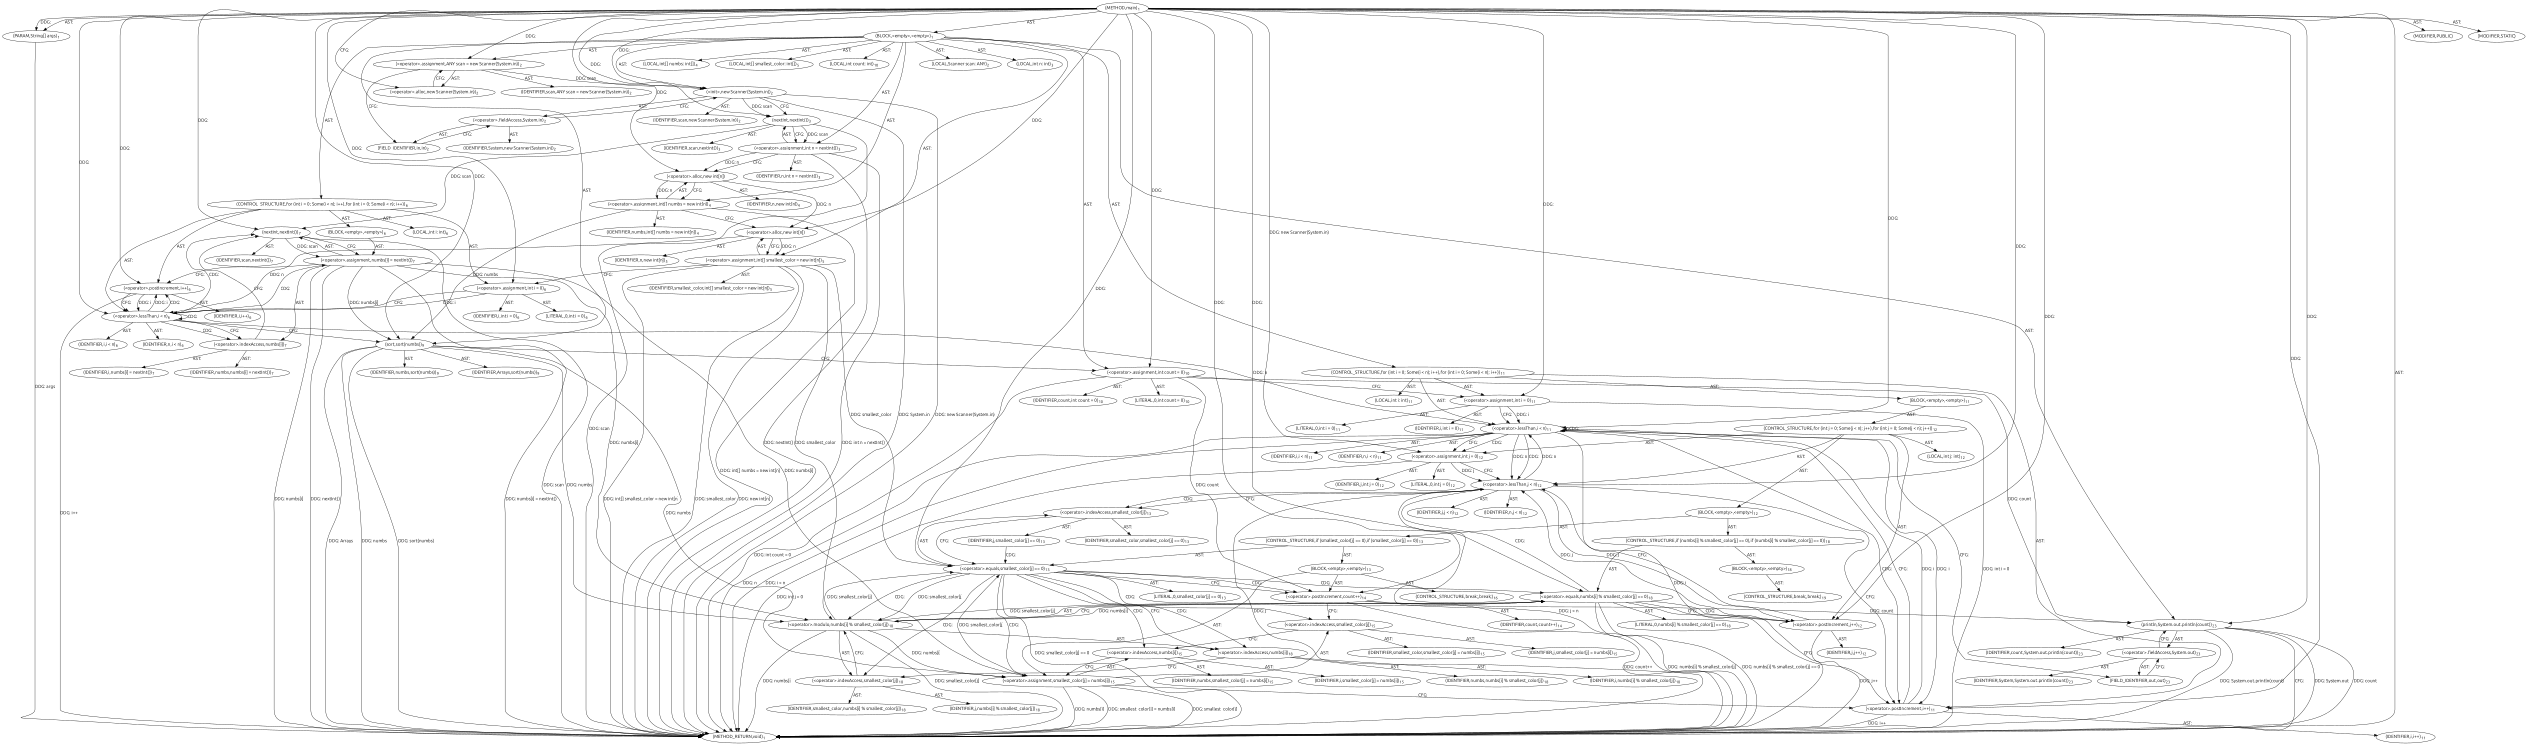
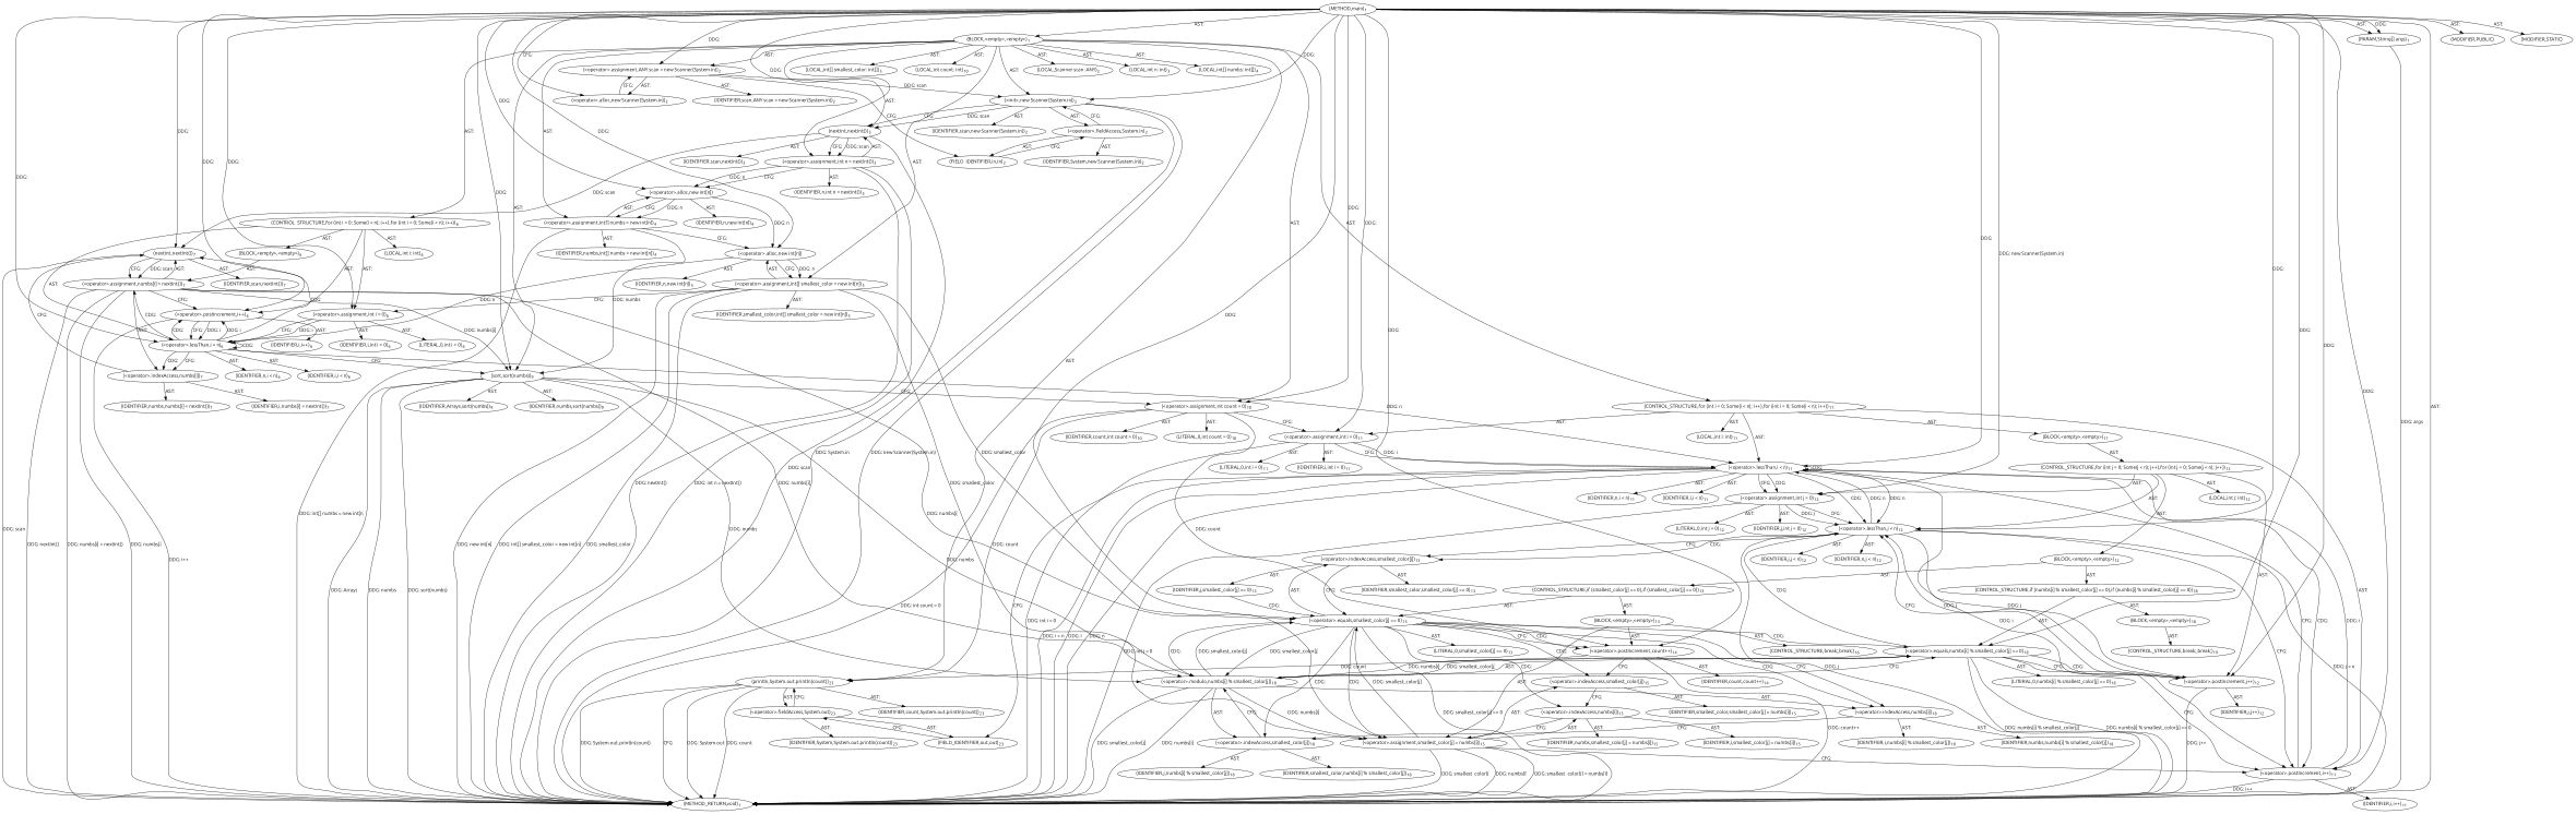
  digraph {
    fontname=Ubuntu
    node [fontname=Ubuntu]
    edge [fontname=Ubuntu]
    n1 [label=<(METHOD,main)<SUB>1</SUB>>]
    n2 [label=<(PARAM,String[] args)<SUB>1</SUB>>]
    n3 [label=<(BLOCK,&lt;empty&gt;,&lt;empty&gt;)<SUB>1</SUB>>]
    n4 [label=<(&lt;operator&gt;.assignment,ANY scan = new Scanner(System.in))<SUB>2</SUB>>]
    n5 [label=<(&lt;operator&gt;.alloc,new Scanner(System.in))<SUB>2</SUB>>]
    n6 [label=<(&lt;init&gt;,new Scanner(System.in))<SUB>2</SUB>>]
    n7 [label=<(nextInt,nextInt())<SUB>3</SUB>>]
    n8 [label=<(&lt;operator&gt;.alloc,new int[n])>]
    n9 [label=<(&lt;operator&gt;.alloc,new int[n])>]
    n10 [label=<(&lt;operator&gt;.assignment,int i = 0)<SUB>6</SUB>>]
    n11 [label=<(&lt;operator&gt;.lessThan,i &lt; n)<SUB>6</SUB>>]
    n12 [label=<(&lt;operator&gt;.postIncrement,i++)<SUB>6</SUB>>]
    n13 [label=<(nextInt,nextInt())<SUB>7</SUB>>]
    n14 [label=<(sort,sort(numbs))<SUB>9</SUB>>]
    n15 [label=<(&lt;operator&gt;.assignment,int count = 0)<SUB>10</SUB>>]
    n16 [label=<(&lt;operator&gt;.assignment,int i = 0)<SUB>11</SUB>>]
    n17 [label=<(&lt;operator&gt;.lessThan,i &lt; n)<SUB>11</SUB>>]
    n18 [label=<(&lt;operator&gt;.postIncrement,i++)<SUB>11</SUB>>]
    n19 [label=<(&lt;operator&gt;.assignment,int j = 0)<SUB>12</SUB>>]
    n20 [label=<(&lt;operator&gt;.lessThan,j &lt; n)<SUB>12</SUB>>]
    n21 [label=<(&lt;operator&gt;.postIncrement,j++)<SUB>12</SUB>>]
    n22 [label=<(&lt;operator&gt;.equals,smallest_color[j] == 0)<SUB>13</SUB>>]
    n23 [label=<(&lt;operator&gt;.postIncrement,count++)<SUB>14</SUB>>]
    n24 [label=<(&lt;operator&gt;.equals,numbs[i] % smallest_color[j] == 0)<SUB>18</SUB>>]
    n25 [label=<(println,System.out.println(count))<SUB>23</SUB>>]
    n26 [label=<(MODIFIER,PUBLIC)>]
    n27 [label=<(MODIFIER,STATIC)>]
    n28 [label=<(METHOD_RETURN,void)<SUB>1</SUB>>]
    n29 [label=<(LOCAL,Scanner scan: ANY)<SUB>2</SUB>>]
    n30 [label=<(LOCAL,int n: int)<SUB>3</SUB>>]
    n31 [label=<(&lt;operator&gt;.assignment,int n = nextInt())<SUB>3</SUB>>]
    n32 [label=<(LOCAL,int[] numbs: int[])<SUB>4</SUB>>]
    n33 [label=<(&lt;operator&gt;.assignment,int[] numbs = new int[n])<SUB>4</SUB>>]
    n34 [label=<(LOCAL,int[] smallest_color: int[])<SUB>5</SUB>>]
    n35 [label=<(&lt;operator&gt;.assignment,int[] smallest_color = new int[n])<SUB>5</SUB>>]
    n36 [label=<(CONTROL_STRUCTURE,for (int i = 0; Some(i &lt; n); i++),for (int i = 0; Some(i &lt; n); i++))<SUB>6</SUB>>]
    n37 [label=<(LOCAL,int count: int)<SUB>10</SUB>>]
    n38 [label=<(CONTROL_STRUCTURE,for (int i = 0; Some(i &lt; n); i++),for (int i = 0; Some(i &lt; n); i++))<SUB>11</SUB>>]
    n39 [label=<(IDENTIFIER,scan,ANY scan = new Scanner(System.in))<SUB>2</SUB>>]
    n40 [label=<(FIELD_IDENTIFIER,in,in)<SUB>2</SUB>>]
    n41 [label=<(IDENTIFIER,scan,new Scanner(System.in))<SUB>2</SUB>>]
    n42 [label=<(&lt;operator&gt;.fieldAccess,System.in)<SUB>2</SUB>>]
    n43 [label=<(IDENTIFIER,scan,nextInt())<SUB>3</SUB>>]
    n44 [label=<(IDENTIFIER,n,new int[n])<SUB>4</SUB>>]
    n45 [label=<(IDENTIFIER,n,new int[n])<SUB>5</SUB>>]
    n46 [label=<(IDENTIFIER,i,int i = 0)<SUB>6</SUB>>]
    n47 [label=<(LITERAL,0,int i = 0)<SUB>6</SUB>>]
    n48 [label=<(IDENTIFIER,i,i &lt; n)<SUB>6</SUB>>]
    n49 [label=<(IDENTIFIER,n,i &lt; n)<SUB>6</SUB>>]
    n50 [label=<(&lt;operator&gt;.assignment,numbs[i] = nextInt())<SUB>7</SUB>>]
    n51 [label=<(&lt;operator&gt;.indexAccess,numbs[i])<SUB>7</SUB>>]
    n52 [label=<(IDENTIFIER,i,i++)<SUB>6</SUB>>]
    n53 [label=<(IDENTIFIER,scan,nextInt())<SUB>7</SUB>>]
    n54 [label=<(&lt;operator&gt;.modulo,numbs[i] % smallest_color[j])<SUB>18</SUB>>]
    n55 [label=<(&lt;operator&gt;.assignment,smallest_color[j] = numbs[i])<SUB>15</SUB>>]
    n56 [label=<(IDENTIFIER,Arrays,sort(numbs))<SUB>9</SUB>>]
    n57 [label=<(IDENTIFIER,numbs,sort(numbs))<SUB>9</SUB>>]
    n58 [label=<(IDENTIFIER,count,int count = 0)<SUB>10</SUB>>]
    n59 [label=<(LITERAL,0,int count = 0)<SUB>10</SUB>>]
    n60 [label=<(IDENTIFIER,i,int i = 0)<SUB>11</SUB>>]
    n61 [label=<(LITERAL,0,int i = 0)<SUB>11</SUB>>]
    n62 [label=<(IDENTIFIER,i,i &lt; n)<SUB>11</SUB>>]
    n63 [label=<(IDENTIFIER,n,i &lt; n)<SUB>11</SUB>>]
    n64 [label=<(FIELD_IDENTIFIER,out,out)<SUB>23</SUB>>]
    n65 [label=<(IDENTIFIER,i,i++)<SUB>11</SUB>>]
    n66 [label=<(IDENTIFIER,j,int j = 0)<SUB>12</SUB>>]
    n67 [label=<(LITERAL,0,int j = 0)<SUB>12</SUB>>]
    n68 [label=<(IDENTIFIER,j,j &lt; n)<SUB>12</SUB>>]
    n69 [label=<(IDENTIFIER,n,j &lt; n)<SUB>12</SUB>>]
    n70 [label=<(&lt;operator&gt;.indexAccess,smallest_color[j])<SUB>13</SUB>>]
    n71 [label=<(IDENTIFIER,j,j++)<SUB>12</SUB>>]
    n72 [label=<(LITERAL,0,smallest_color[j] == 0)<SUB>13</SUB>>]
    n73 [label=<(&lt;operator&gt;.indexAccess,smallest_color[j])<SUB>15</SUB>>]
    n74 [label=<(&lt;operator&gt;.indexAccess,numbs[i])<SUB>15</SUB>>]
    n75 [label=<(&lt;operator&gt;.indexAccess,numbs[i])<SUB>18</SUB>>]
    n76 [label=<(&lt;operator&gt;.indexAccess,smallest_color[j])<SUB>18</SUB>>]
    n77 [label=<(IDENTIFIER,count,count++)<SUB>14</SUB>>]
    n78 [label=<(LITERAL,0,numbs[i] % smallest_color[j] == 0)<SUB>18</SUB>>]
    n79 [label=<(&lt;operator&gt;.fieldAccess,System.out)<SUB>23</SUB>>]
    n80 [label=<(IDENTIFIER,count,System.out.println(count))<SUB>23</SUB>>]
    n81 [label=<(IDENTIFIER,n,int n = nextInt())<SUB>3</SUB>>]
    n82 [label=<(IDENTIFIER,numbs,int[] numbs = new int[n])<SUB>4</SUB>>]
    n83 [label=<(IDENTIFIER,smallest_color,int[] smallest_color = new int[n])<SUB>5</SUB>>]
    n84 [label=<(LOCAL,int i: int)<SUB>6</SUB>>]
    n85 [label=<(BLOCK,&lt;empty&gt;,&lt;empty&gt;)<SUB>6</SUB>>]
    n86 [label=<(LOCAL,int i: int)<SUB>11</SUB>>]
    n87 [label=<(BLOCK,&lt;empty&gt;,&lt;empty&gt;)<SUB>11</SUB>>]
    n88 [label=<(IDENTIFIER,System,new Scanner(System.in))<SUB>2</SUB>>]
    n89 [label=<(IDENTIFIER,numbs,numbs[i] = nextInt())<SUB>7</SUB>>]
    n90 [label=<(IDENTIFIER,i,numbs[i] = nextInt())<SUB>7</SUB>>]
    n91 [label=<(CONTROL_STRUCTURE,for (int j = 0; Some(j &lt; n); j++),for (int j = 0; Some(j &lt; n); j++))<SUB>12</SUB>>]
    n92 [label=<(LOCAL,int j: int)<SUB>12</SUB>>]
    n93 [label=<(BLOCK,&lt;empty&gt;,&lt;empty&gt;)<SUB>12</SUB>>]
    n94 [label=<(CONTROL_STRUCTURE,if (smallest_color[j] == 0),if (smallest_color[j] == 0))<SUB>13</SUB>>]
    n95 [label=<(CONTROL_STRUCTURE,if (numbs[i] % smallest_color[j] == 0),if (numbs[i] % smallest_color[j] == 0))<SUB>18</SUB>>]
    n96 [label=<(IDENTIFIER,smallest_color,smallest_color[j] == 0)<SUB>13</SUB>>]
    n97 [label=<(IDENTIFIER,j,smallest_color[j] == 0)<SUB>13</SUB>>]
    n98 [label=<(BLOCK,&lt;empty&gt;,&lt;empty&gt;)<SUB>13</SUB>>]
    n99 [label=<(BLOCK,&lt;empty&gt;,&lt;empty&gt;)<SUB>18</SUB>>]
    n100 [label=<(CONTROL_STRUCTURE,break;,break;)<SUB>16</SUB>>]
    n101 [label=<(IDENTIFIER,smallest_color,smallest_color[j] = numbs[i])<SUB>15</SUB>>]
-   n102 [label=<(IDENTIFIER,j,smallest_color[j] = numbs[i])<SUB>15</SUB>>]
    n103 [label=<(IDENTIFIER,numbs,smallest_color[j] = numbs[i])<SUB>15</SUB>>]
    n104 [label=<(IDENTIFIER,i,smallest_color[j] = numbs[i])<SUB>15</SUB>>]
    n105 [label=<(IDENTIFIER,numbs,numbs[i] % smallest_color[j])<SUB>18</SUB>>]
    n106 [label=<(IDENTIFIER,i,numbs[i] % smallest_color[j])<SUB>18</SUB>>]
    n107 [label=<(IDENTIFIER,smallest_color,numbs[i] % smallest_color[j])<SUB>18</SUB>>]
    n108 [label=<(IDENTIFIER,j,numbs[i] % smallest_color[j])<SUB>18</SUB>>]
    n109 [label=<(CONTROL_STRUCTURE,break;,break;)<SUB>19</SUB>>]
    n110 [label=<(IDENTIFIER,System,System.out.println(count))<SUB>23</SUB>>]
    n1 -> n2 [label="AST: "]
    n1 -> n2 [label="DDG: "]
    n1 -> n3 [label="AST: "]
    n1 -> n4 [label="DDG: "]
    n1 -> n5 [label="CFG: "]
    n1 -> n6 [label="DDG: "]
    n1 -> n7 [label="DDG: "]
    n1 -> n8 [label="DDG: "]
    n1 -> n9 [label="DDG: "]
    n1 -> n10 [label="DDG: "]
    n1 -> n11 [label="DDG: "]
    n1 -> n12 [label="DDG: "]
    n1 -> n13 [label="DDG: "]
    n1 -> n14 [label="DDG: "]
    n1 -> n15 [label="DDG: "]
    n1 -> n16 [label="DDG: "]
    n1 -> n17 [label="DDG: "]
    n1 -> n18 [label="DDG: "]
    n1 -> n19 [label="DDG: new Scanner(System.in)"]
    n1 -> n20 [label="DDG: "]
    n1 -> n21 [label="DDG: "]
    n1 -> n22 [label="DDG: "]
    n1 -> n23 [label="DDG: "]
    n1 -> n24 [label="DDG: "]
-   n1 -> n25 [label="DDG: "]
    n1 -> n26 [label="AST: "]
    n1 -> n27 [label="AST: "]
    n1 -> n28 [label="AST: "]
    n2 -> n28 [label="DDG: args"]
    n3 -> n4 [label="AST: "]
    n3 -> n6 [label="AST: "]
    n3 -> n14 [label="AST: "]
    n3 -> n15 [label="AST: "]
    n3 -> n25 [label="AST: "]
    n3 -> n29 [label="AST: "]
    n3 -> n30 [label="AST: "]
    n3 -> n31 [label="AST: "]
    n3 -> n32 [label="AST: "]
    n3 -> n33 [label="AST: "]
    n3 -> n34 [label="AST: "]
    n3 -> n35 [label="AST: "]
    n3 -> n36 [label="AST: "]
    n3 -> n37 [label="AST: "]
    n3 -> n38 [label="AST: "]
    n4 -> n5 [label="AST: "]
    n4 -> n6 [label="DDG: scan"]
    n4 -> n39 [label="AST: "]
    n4 -> n40 [label="CFG: "]
    n5 -> n4 [label="CFG: "]
    n6 -> n7 [label="CFG: "]
    n6 -> n7 [label="DDG: scan"]
    n6 -> n28 [label="DDG: System.in"]
    n6 -> n28 [label="DDG: new Scanner(System.in)"]
    n6 -> n41 [label="AST: "]
    n6 -> n42 [label="AST: "]
    n7 -> n13 [label="DDG: scan"]
    n7 -> n28 [label="DDG: scan"]
    n7 -> n31 [label="CFG: "]
    n7 -> n31 [label="DDG: scan"]
    n7 -> n43 [label="AST: "]
    n8 -> n9 [label="DDG: n"]
    n8 -> n33 [label="CFG: "]
    n8 -> n33 [label="DDG: n"]
    n8 -> n44 [label="AST: "]
    n9 -> n11 [label="DDG: n"]
    n9 -> n35 [label="CFG: "]
    n9 -> n35 [label="DDG: n"]
    n9 -> n45 [label="AST: "]
    n10 -> n11 [label="CFG: "]
    n10 -> n11 [label="DDG: i"]
    n10 -> n46 [label="AST: "]
    n10 -> n47 [label="AST: "]
    n11 -> n11 [label="CDG: "]
    n11 -> n12 [label="DDG: i"]
    n11 -> n12 [label="CDG: "]
    n11 -> n13 [label="CDG: "]
    n11 -> n14 [label="CFG: "]
    n11 -> n17 [label="DDG: n"]
    n11 -> n48 [label="AST: "]
    n11 -> n49 [label="AST: "]
    n11 -> n50 [label="CDG: "]
    n11 -> n51 [label="CFG: "]
    n11 -> n51 [label="CDG: "]
    n12 -> n11 [label="CFG: "]
    n12 -> n11 [label="DDG: i"]
    n12 -> n28 [label="DDG: i++"]
    n12 -> n52 [label="AST: "]
    n13 -> n28 [label="DDG: scan"]
    n13 -> n50 [label="CFG: "]
    n13 -> n50 [label="DDG: scan"]
    n13 -> n53 [label="AST: "]
    n14 -> n15 [label="CFG: "]
    n14 -> n28 [label="DDG: numbs"]
    n14 -> n28 [label="DDG: sort(numbs)"]
    n14 -> n28 [label="DDG: Arrays"]
    n14 -> n54 [label="DDG: numbs"]
    n14 -> n55 [label="DDG: numbs"]
    n14 -> n56 [label="AST: "]
    n14 -> n57 [label="AST: "]
    n15 -> n16 [label="CFG: "]
    n15 -> n23 [label="DDG: count"]
    n15 -> n25 [label="DDG: count"]
    n15 -> n28 [label="DDG: int count = 0"]
    n15 -> n58 [label="AST: "]
    n15 -> n59 [label="AST: "]
    n16 -> n17 [label="CFG: "]
    n16 -> n17 [label="DDG: i"]
    n16 -> n28 [label="DDG: int i = 0"]
    n16 -> n60 [label="AST: "]
    n16 -> n61 [label="AST: "]
    n17 -> n17 [label="CDG: "]
    n17 -> n18 [label="DDG: i"]
    n17 -> n18 [label="CDG: "]
    n17 -> n19 [label="CFG: "]
    n17 -> n19 [label="CDG: "]
    n17 -> n20 [label="DDG: n"]
    n17 -> n20 [label="CDG: "]
    n17 -> n28 [label="DDG: i"]
    n17 -> n28 [label="DDG: n"]
    n17 -> n28 [label="DDG: i &lt; n"]
    n17 -> n62 [label="AST: "]
    n17 -> n63 [label="AST: "]
    n17 -> n64 [label="CFG: "]
    n18 -> n17 [label="CFG: "]
    n18 -> n17 [label="DDG: i"]
    n18 -> n28 [label="DDG: i++"]
    n18 -> n65 [label="AST: "]
    n19 -> n20 [label="CFG: "]
    n19 -> n20 [label="DDG: j"]
    n19 -> n28 [label="DDG: int j = 0"]
    n19 -> n66 [label="AST: "]
    n19 -> n67 [label="AST: "]
    n20 -> n17 [label="DDG: n"]
    n20 -> n18 [label="CFG: "]
    n20 -> n21 [label="DDG: j"]
    n20 -> n28 [label="DDG: j"]
    n20 -> n28 [label="DDG: j &lt; n"]
    n20 -> n68 [label="AST: "]
    n20 -> n69 [label="AST: "]
    n20 -> n70 [label="CFG: "]
    n20 -> n70 [label="CDG: "]
    n21 -> n20 [label="CFG: "]
    n21 -> n20 [label="DDG: j"]
    n21 -> n28 [label="DDG: j++"]
    n21 -> n71 [label="AST: "]
    n22 -> n23 [label="CFG: "]
    n22 -> n23 [label="CDG: "]
    n22 -> n24 [label="CDG: "]
    n22 -> n28 [label="DDG: smallest_color[j] == 0"]
    n22 -> n54 [label="DDG: smallest_color[j]"]
    n22 -> n54 [label="CDG: "]
    n22 -> n55 [label="CDG: "]
    n22 -> n70 [label="AST: "]
    n22 -> n72 [label="AST: "]
    n22 -> n73 [label="CDG: "]
    n22 -> n74 [label="CDG: "]
    n22 -> n75 [label="CFG: "]
    n22 -> n75 [label="CDG: "]
    n22 -> n76 [label="CDG: "]
    n23 -> n25 [label="DDG: count"]
    n23 -> n28 [label="DDG: count++"]
    n23 -> n73 [label="CFG: "]
    n23 -> n77 [label="AST: "]
    n24 -> n18 [label="CFG: "]
    n24 -> n20 [label="CDG: "]
    n24 -> n21 [label="CFG: "]
    n24 -> n21 [label="CDG: "]
    n24 -> n28 [label="DDG: numbs[i] % smallest_color[j]"]
    n24 -> n28 [label="DDG: numbs[i] % smallest_color[j] == 0"]
    n24 -> n54 [label="AST: "]
    n24 -> n78 [label="AST: "]
    n25 -> n28 [label="CFG: "]
    n25 -> n28 [label="DDG: System.out"]
    n25 -> n28 [label="DDG: count"]
    n25 -> n28 [label="DDG: System.out.println(count)"]
    n25 -> n79 [label="AST: "]
    n25 -> n80 [label="AST: "]
    n31 -> n7 [label="AST: "]
    n31 -> n8 [label="CFG: "]
    n31 -> n8 [label="DDG: n"]
    n31 -> n28 [label="DDG: nextInt()"]
    n31 -> n28 [label="DDG: int n = nextInt()"]
    n31 -> n81 [label="AST: "]
    n33 -> n8 [label="AST: "]
    n33 -> n9 [label="CFG: "]
    n33 -> n14 [label="DDG: numbs"]
    n33 -> n28 [label="DDG: int[] numbs = new int[n]"]
    n33 -> n82 [label="AST: "]
    n35 -> n9 [label="AST: "]
    n35 -> n10 [label="CFG: "]
    n35 -> n22 [label="DDG: smallest_color"]
    n35 -> n28 [label="DDG: smallest_color"]
    n35 -> n28 [label="DDG: new int[n]"]
    n35 -> n28 [label="DDG: int[] smallest_color = new int[n]"]
    n35 -> n54 [label="DDG: smallest_color"]
    n35 -> n83 [label="AST: "]
    n36 -> n10 [label="AST: "]
    n36 -> n11 [label="AST: "]
    n36 -> n12 [label="AST: "]
    n36 -> n84 [label="AST: "]
    n36 -> n85 [label="AST: "]
    n38 -> n16 [label="AST: "]
    n38 -> n17 [label="AST: "]
    n38 -> n18 [label="AST: "]
    n38 -> n86 [label="AST: "]
    n38 -> n87 [label="AST: "]
    n40 -> n42 [label="CFG: "]
    n42 -> n6 [label="CFG: "]
    n42 -> n40 [label="AST: "]
    n42 -> n88 [label="AST: "]
    n50 -> n12 [label="CFG: "]
    n50 -> n13 [label="AST: "]
    n50 -> n14 [label="DDG: numbs[i]"]
    n50 -> n28 [label="DDG: numbs[i]"]
    n50 -> n28 [label="DDG: nextInt()"]
    n50 -> n28 [label="DDG: numbs[i] = nextInt()"]
    n50 -> n51 [label="AST: "]
    n50 -> n54 [label="DDG: numbs[i]"]
    n50 -> n55 [label="DDG: numbs[i]"]
    n51 -> n13 [label="CFG: "]
    n51 -> n89 [label="AST: "]
    n51 -> n90 [label="AST: "]
    n54 -> n22 [label="DDG: smallest_color[j]"]
    n54 -> n24 [label="CFG: "]
    n54 -> n24 [label="DDG: numbs[i]"]
    n54 -> n24 [label="DDG: smallest_color[j]"]
    n54 -> n28 [label="DDG: numbs[i]"]
    n54 -> n28 [label="DDG: smallest_color[j]"]
    n54 -> n55 [label="DDG: numbs[i]"]
    n54 -> n75 [label="AST: "]
    n54 -> n76 [label="AST: "]
    n55 -> n18 [label="CFG: "]
    n55 -> n22 [label="DDG: smallest_color[j]"]
    n55 -> n28 [label="DDG: smallest_color[j]"]
    n55 -> n28 [label="DDG: numbs[i]"]
    n55 -> n28 [label="DDG: smallest_color[j] = numbs[i]"]
    n55 -> n73 [label="AST: "]
    n55 -> n74 [label="AST: "]
    n64 -> n79 [label="CFG: "]
    n70 -> n22 [label="CFG: "]
    n70 -> n96 [label="AST: "]
    n70 -> n97 [label="AST: "]
    n73 -> n74 [label="CFG: "]
    n73 -> n101 [label="AST: "]
-   n73 -> n102 [label="AST: "]
    n74 -> n55 [label="CFG: "]
    n74 -> n103 [label="AST: "]
    n74 -> n104 [label="AST: "]
    n75 -> n76 [label="CFG: "]
    n75 -> n105 [label="AST: "]
    n75 -> n106 [label="AST: "]
    n76 -> n54 [label="CFG: "]
    n76 -> n107 [label="AST: "]
    n76 -> n108 [label="AST: "]
    n79 -> n25 [label="CFG: "]
    n79 -> n64 [label="AST: "]
    n79 -> n110 [label="AST: "]
    n85 -> n50 [label="AST: "]
    n87 -> n91 [label="AST: "]
    n91 -> n19 [label="AST: "]
    n91 -> n20 [label="AST: "]
    n91 -> n21 [label="AST: "]
    n91 -> n92 [label="AST: "]
    n91 -> n93 [label="AST: "]
    n93 -> n94 [label="AST: "]
    n93 -> n95 [label="AST: "]
    n94 -> n22 [label="AST: "]
    n94 -> n98 [label="AST: "]
    n95 -> n24 [label="AST: "]
    n95 -> n99 [label="AST: "]
    n97 -> n22 [label="CDG: "]
    n98 -> n23 [label="AST: "]
    n98 -> n55 [label="AST: "]
    n98 -> n100 [label="AST: "]
    n99 -> n109 [label="AST: "]
  }
